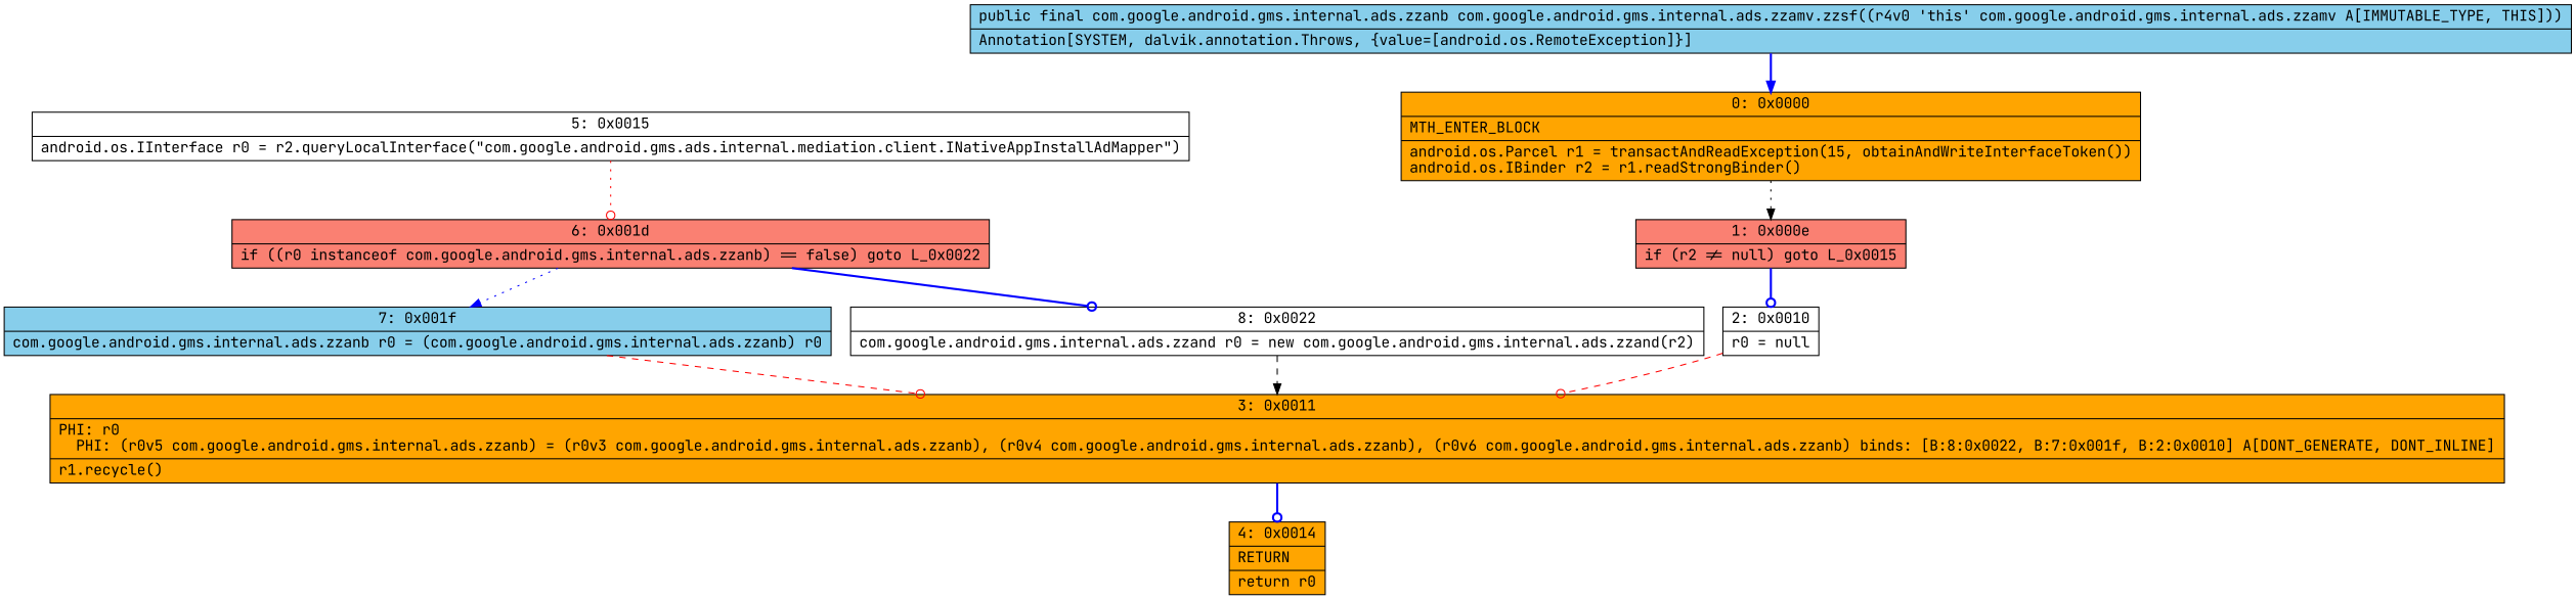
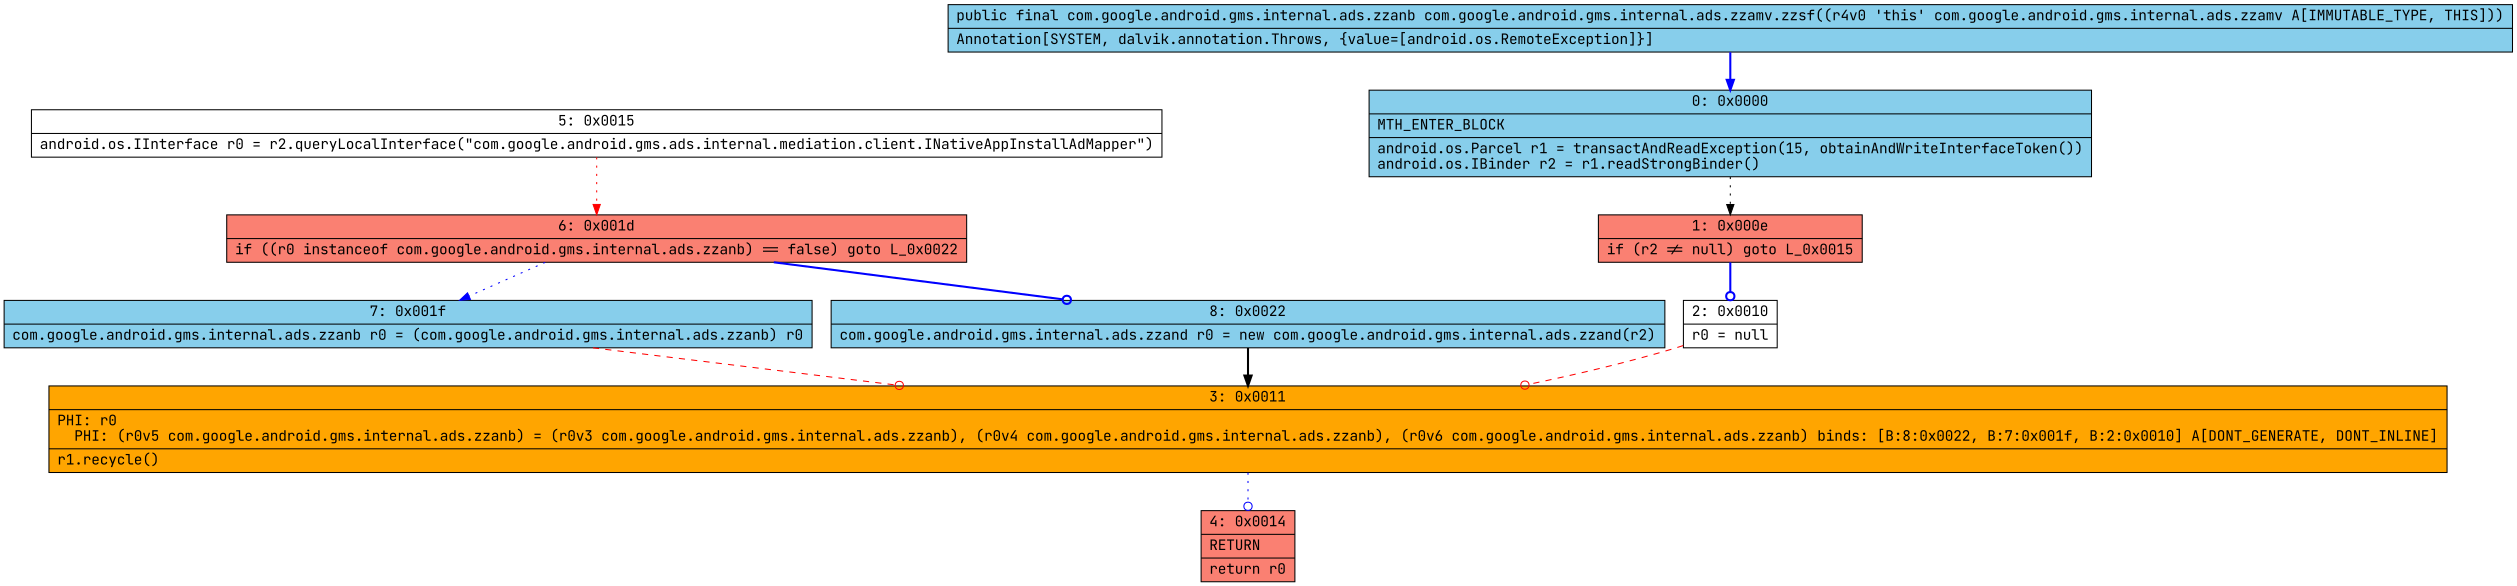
  digraph {
    fontname="JetBrains Mono"
    node [fillcolor=skyblue fontname="JetBrains Mono" shape=record style=filled]
    edge [arrowhead=normal color=blue fontname="JetBrains Mono" style=dotted]
-   n1 [fillcolor=orange label="{0\:\ 0x0000|MTH_ENTER_BLOCK\l|android.os.Parcel r1 = transactAndReadException(15, obtainAndWriteInterfaceToken())\landroid.os.IBinder r2 = r1.readStrongBinder()\l}"]
+   n1 [label="{0\:\ 0x0000|MTH_ENTER_BLOCK\l|android.os.Parcel r1 = transactAndReadException(15, obtainAndWriteInterfaceToken())\landroid.os.IBinder r2 = r1.readStrongBinder()\l}"]
    n2 [fillcolor=salmon label="{1\:\ 0x000e|if (r2 != null) goto L_0x0015\l}"]
    n3 [fillcolor=white label="{2\:\ 0x0010|r0 = null\l}"]
    n4 [fillcolor=orange label="{3\:\ 0x0011|PHI: r0 \l  PHI: (r0v5 com.google.android.gms.internal.ads.zzanb) = (r0v3 com.google.android.gms.internal.ads.zzanb), (r0v4 com.google.android.gms.internal.ads.zzanb), (r0v6 com.google.android.gms.internal.ads.zzanb) binds: [B:8:0x0022, B:7:0x001f, B:2:0x0010] A[DONT_GENERATE, DONT_INLINE]\l|r1.recycle()\l}"]
    n5 [fillcolor=white label="{5\:\ 0x0015|android.os.IInterface r0 = r2.queryLocalInterface(\"com.google.android.gms.ads.internal.mediation.client.INativeAppInstallAdMapper\")\l}"]
    n6 [fillcolor=salmon label="{6\:\ 0x001d|if ((r0 instanceof com.google.android.gms.internal.ads.zzanb) == false) goto L_0x0022\l}"]
-   n7 [fillcolor=orange label="{4\:\ 0x0014|RETURN\l|return r0\l}"]
+   n7 [fillcolor=salmon label="{4\:\ 0x0014|RETURN\l|return r0\l}"]
    n8 [label="{7\:\ 0x001f|com.google.android.gms.internal.ads.zzanb r0 = (com.google.android.gms.internal.ads.zzanb) r0\l}"]
-   n9 [fillcolor=white label="{8\:\ 0x0022|com.google.android.gms.internal.ads.zzand r0 = new com.google.android.gms.internal.ads.zzand(r2)\l}"]
+   n9 [label="{8\:\ 0x0022|com.google.android.gms.internal.ads.zzand r0 = new com.google.android.gms.internal.ads.zzand(r2)\l}"]
    n10 [label="{public final com.google.android.gms.internal.ads.zzanb com.google.android.gms.internal.ads.zzamv.zzsf((r4v0 'this' com.google.android.gms.internal.ads.zzamv A[IMMUTABLE_TYPE, THIS]))  | Annotation[SYSTEM, dalvik.annotation.Throws, \{value=[android.os.RemoteException]\}]\l}"]
    n1 -> n2 [color=black]
    n2 -> n3 [arrowhead=odot style=bold]
    n3 -> n4 [arrowhead=odot color=red style=dashed]
-   n4 -> n7 [arrowhead=odot style=bold]
-   n5 -> n6 [arrowhead=odot color=red]
+   n4 -> n7 [arrowhead=odot]
+   n5 -> n6 [color=red]
    n6 -> n8
    n6 -> n9 [arrowhead=odot style=bold]
    n8 -> n4 [arrowhead=odot color=red style=dashed]
-   n9 -> n4 [color=black style=dashed]
+   n9 -> n4 [color=black style=bold]
    n10 -> n1 [style=bold]
  }
